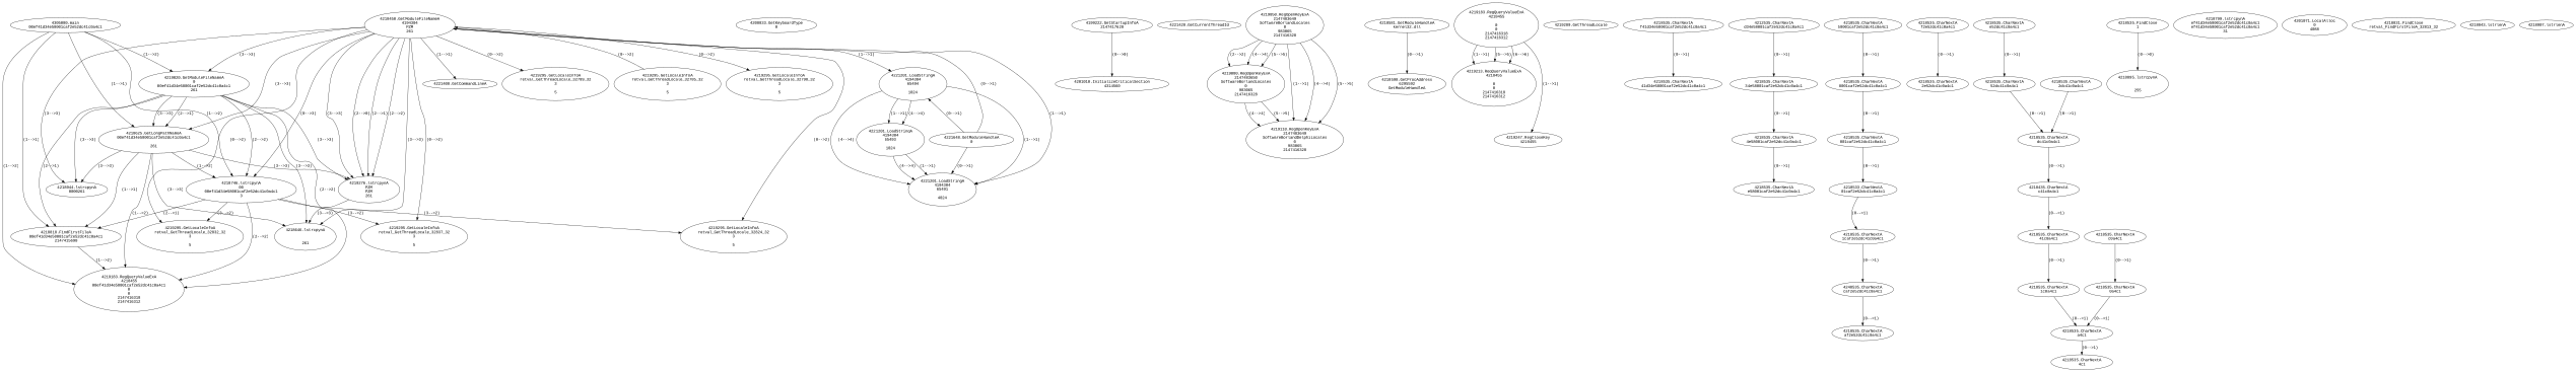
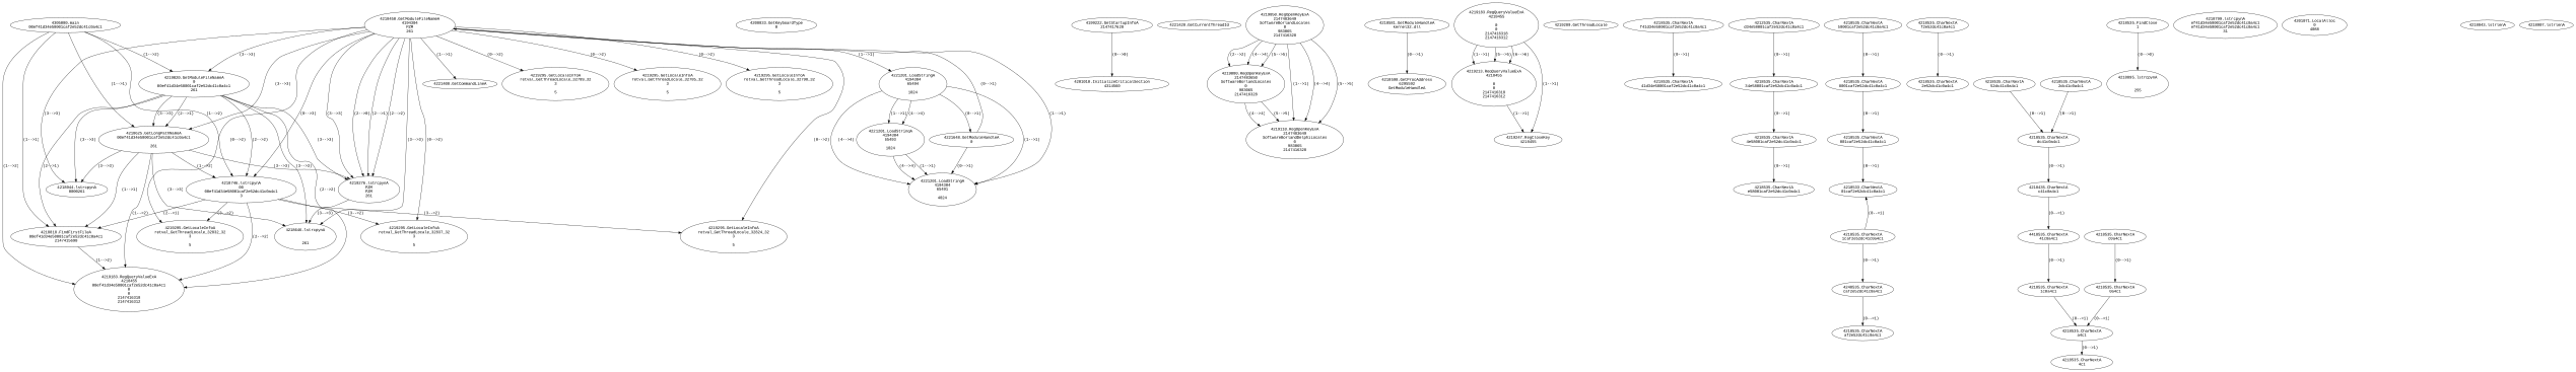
  digraph {
    fontname="Liberation Mono"
    node [fontname="Liberation Mono"]
    edge [fontname="Liberation Mono"]
    n1 [label="4305080.main\n00ef41d34e58001caf2e52dc41c0a4c1"]
    n2 [label="4219020.GetModuleFileNameA\n0\n00ef41d34e58001caf2e52dc41c0a4c1\n261"]
    n3 [label="4218625.GetLongPathNameA\n00ef41d34e58001caf2e52dc41c0a4c1\n\n261"]
    n4 [label="4218746.lstrcpynA\n00\n00ef41d34e58001caf2e52dc41c0a4c1\n3"]
    n5 [label="4218818.FindFirstFileA\n00ef41d34e58001caf2e52dc41c0a4c1\n2147415690"]
    n6 [label="4219183.RegQueryValueExA\n4218455\n00ef41d34e58001caf2e52dc41c0a4c1\n0\n0\n2147416318\n2147416312"]
    n7 [label="4218646.lstrcpynA\n\n\n261"]
    n8 [label="4219276.lstrcpynA\nPZM\nPZM\n261"]
    n9 [label="4218944.lstrcpynA\n0000261"]
    n10 [label="4219295.GetLocaleInfoA\nretval_GetThreadLocale_32832_32\n3\n\n5"]
    n11 [label="4219295.GetLocaleInfoA\nretval_GetThreadLocale_32837_32\n3\n\n5"]
    n12 [label="4219295.GetLocaleInfoA\nretval_GetThreadLocale_32824_32\n3\n\n5"]
    n13 [label="4221648.GetModuleHandleA\n0"]
    n14 [label="4218450.GetModuleFileNameA\n4194304\nPZM\n261"]
    n15 [label="4221201.LoadStringA\n4194304\n65494\n\n1024"]
    n16 [label="4221201.LoadStringA\n4194304\n65491\n\n4024"]
    n17 [label="4221408.GetCommandLineA\n"]
    n18 [label="4219295.GetLocaleInfoA\nretval_GetThreadLocale_32789_32\n3\n\n5"]
    n19 [label="4219295.GetLocaleInfoA\nretval_GetThreadLocale_32785_32\n3\n\n5"]
    n20 [label="4219295.GetLocaleInfoA\nretval_GetThreadLocale_32798_32\n3\n\n5"]
    n21 [label="4221201.LoadStringA\n4194304\n65493\n\n1024"]
    n22 [label="4208833.GetKeyboardType\n0"]
    n23 [label="4199222.GetStartupInfoA\n2147417628"]
    n24 [label="4201010.InitializeCriticalSection\n4314560"]
    n25 [label="4221428.GetCurrentThreadId\n"]
    n26 [label="4219050.RegOpenKeyExA\n2147483649\nSoftware\Borland\Locales\n0\n983065\n2147416328"]
    n27 [label="4219080.RegOpenKeyExA\n2147483650\nSoftware\Borland\Locales\n0\n983065\n2147416328"]
    n28 [label="4219110.RegOpenKeyExA\n2147483649\nSoftware\Borland\Delphi\Locales\n0\n983065\n2147416328"]
    n29 [label="4218581.GetModuleHandleA\nkernel32.dll"]
    n30 [label="4218598.GetProcAddress\n6295592\nGetModuleHandleA"]
    n31 [label="4219183.RegQueryValueExA\n4218455\n\n0\n0\n2147416318\n2147416312"]
    n32 [label="4219213.RegQueryValueExA\n4218455\n\n0\n0\n2147416318\n2147416312"]
    n33 [label="4219247.RegCloseKey\n4218455"]
    n34 [label="4219289.GetThreadLocale\n"]
    n35 [label="4218535.CharNextA\nf41d34e58001caf2e52dc41c0a4c1"]
    n36 [label="4218535.CharNextA\n41d34e58001caf2e52dc41c0a4c1"]
    n37 [label="4212535.CharNextA\nd34e58001caf2e52dc41c0a4c1"]
    n38 [label="4218535.CharNextA\n34e58001caf2e52dc41c0a4c1"]
    n39 [label="4218535.CharNextA\n4e58001caf2e52dc41c0a4c1"]
    n40 [label="4218535.CharNextA\ne58001caf2e52dc41c0a4c1"]
    n41 [label="4218535.CharNextA\n58001caf2e52dc41c0a4c1"]
    n42 [label="4218535.CharNextA\n8001caf2e52dc41c0a4c1"]
    n43 [label="4218535.CharNextA\n001caf2e52dc41c0a4c1"]
    n44 [label="4218533.CharNextA\n01caf2e52dc41c0a4c1"]
    n45 [label="4218535.CharNextA\n1caf2e52dc41c0a4c1"]
    n46 [label="4248535.CharNextA\ncaf2e52dc41c0a4c1"]
    n47 [label="4218535.CharNextA\naf2e52dc41c0a4c1"]
    n48 [label="4218535.CharNextA\nf2e52dc41c0a4c1"]
    n49 [label="4218535.CharNextA\n2e52dc41c0a4c1"]
-   n50 [label="4218535.CharNextA\ne52dc41c0a4c1"]
    n51 [label="4218535.CharNextA\n52dc41c0a4c1"]
    n52 [label="4218535.CharNextA\ndc41c0a4c1"]
    n53 [label="4218535.CharNextA\n2dc41c0a4c1"]
    n54 [label="4218435.CharNextA\nc41c0a4c1"]
-   n55 [label="4218535.CharNextA\n41c0a4c1"]
+   n55 [label="4418535.CharNextA\n41c0a4c1"]
    n56 [label="4218535.CharNextA\n1c0a4c1"]
    n57 [label="4218535.CharNextA\na4c1"]
    n58 [label="4218535.CharNextA\nc0a4c1"]
    n59 [label="4218535.CharNextA\n0a4c1"]
    n60 [label="4218535.CharNextA\n4c1"]
    n61 [label="4218535.FindClose\n1"]
    n62 [label="4218895.lstrcpynA\n\n\n255"]
    n63 [label="4218799.lstrcpynA\nef41d34e58001caf2e52dc41c0a4c1\nef41d34e58001caf2e52dc41c0a4c1\n31"]
    n64 [label="4201071.LocalAlloc\n0\n4088"]
-   n65 [label="4218831.FindClose\nretval_FindFirstFileA_32813_32"]
    n66 [label="4218843.lstrlenA\n"]
    n67 [label="4218907.lstrlenA\n"]
    n1 -> n2 [label="(1-->2)"]
    n1 -> n3 [label="(1-->1)"]
    n1 -> n4 [label="(1-->2)"]
    n1 -> n5 [label="(1-->1)"]
    n1 -> n6 [label="(1-->2)"]
    n2 -> n3 [label="(2-->1)"]
    n2 -> n3 [label="(3-->3)"]
    n2 -> n4 [label="(2-->2)"]
    n2 -> n5 [label="(2-->1)"]
    n2 -> n6 [label="(2-->2)"]
    n2 -> n7 [label="(3-->3)"]
    n2 -> n8 [label="(3-->3)"]
    n2 -> n9 [label="(3-->3)"]
    n3 -> n4 [label="(1-->2)"]
    n3 -> n5 [label="(1-->1)"]
    n3 -> n6 [label="(1-->2)"]
    n3 -> n7 [label="(3-->3)"]
    n3 -> n8 [label="(3-->3)"]
    n3 -> n9 [label="(3-->3)"]
    n4 -> n5 [label="(2-->1)"]
    n4 -> n6 [label="(2-->2)"]
    n4 -> n10 [label="(3-->2)"]
    n4 -> n11 [label="(3-->2)"]
    n4 -> n12 [label="(3-->2)"]
    n5 -> n6 [label="(1-->2)"]
    n8 -> n7 [label="(3-->3)"]
    n13 -> n14 [label="(0-->1)"]
-   n13 -> n15 [label="(0-->1)"]
+   n15 -> n13 [label="(0-->1)"]
    n13 -> n16 [label="(0-->1)"]
    n14 -> n2 [label="(3-->3)"]
    n14 -> n3 [label="(3-->3)"]
    n14 -> n4 [label="(0-->3)"]
    n14 -> n7 [label="(3-->3)"]
    n14 -> n8 [label="(2-->1)"]
    n14 -> n8 [label="(2-->2)"]
    n14 -> n8 [label="(3-->3)"]
    n14 -> n8 [label="(2-->0)"]
    n14 -> n9 [label="(3-->3)"]
    n14 -> n10 [label="(0-->2)"]
    n14 -> n11 [label="(0-->2)"]
    n14 -> n12 [label="(0-->2)"]
    n14 -> n15 [label="(1-->1)"]
    n14 -> n16 [label="(1-->1)"]
    n14 -> n17 [label="(1-->1)"]
    n14 -> n18 [label="(0-->2)"]
-   n19 -> n14 [label="(0-->2)"]
+   n14 -> n19 [label="(0-->2)"]
    n14 -> n20 [label="(0-->2)"]
    n15 -> n16 [label="(1-->1)"]
    n15 -> n16 [label="(4-->4)"]
    n15 -> n21 [label="(1-->1)"]
    n15 -> n21 [label="(4-->4)"]
    n21 -> n16 [label="(1-->1)"]
    n21 -> n16 [label="(4-->4)"]
    n23 -> n24 [label="(0-->0)"]
    n26 -> n27 [label="(2-->2)"]
    n26 -> n27 [label="(4-->4)"]
    n26 -> n27 [label="(5-->5)"]
    n26 -> n28 [label="(1-->1)"]
    n26 -> n28 [label="(4-->4)"]
    n26 -> n28 [label="(5-->5)"]
    n27 -> n28 [label="(4-->4)"]
    n27 -> n28 [label="(5-->5)"]
    n29 -> n30 [label="(0-->1)"]
    n31 -> n32 [label="(1-->1)"]
    n31 -> n32 [label="(5-->5)"]
    n31 -> n32 [label="(6-->6)"]
    n31 -> n33 [label="(1-->1)"]
+   n32 -> n33 [label="(1-->1)"]
    n35 -> n36 [label="(0-->1)"]
    n37 -> n38 [label="(0-->1)"]
    n38 -> n39 [label="(0-->1)"]
    n39 -> n40 [label="(0-->1)"]
    n41 -> n42 [label="(0-->1)"]
    n42 -> n43 [label="(0-->1)"]
    n43 -> n44 [label="(0-->1)"]
-   n44 -> n45 [label="(0-->1)"]
+   n45 -> n44 [label="(0-->1)"]
    n45 -> n46 [label="(0-->1)"]
    n46 -> n47 [label="(0-->1)"]
    n48 -> n49 [label="(0-->1)"]
-   n50 -> n51 [label="(0-->1)"]
    n51 -> n52 [label="(0-->1)"]
    n52 -> n54 [label="(0-->1)"]
    n53 -> n52 [label="(0-->1)"]
    n54 -> n55 [label="(0-->1)"]
    n55 -> n56 [label="(0-->1)"]
    n56 -> n57 [label="(0-->1)"]
    n57 -> n60 [label="(0-->1)"]
    n58 -> n59 [label="(0-->1)"]
    n59 -> n57 [label="(0-->1)"]
    n61 -> n62 [label="(0-->0)"]
  }
